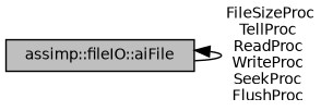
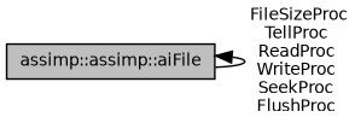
  digraph {
-   n1 [color=black fillcolor=grey75 fontcolor=black fontname=Helvetica fontsize=10 height=0.2 label="assimp::fileIO::aiFile" shape=record style=filled width=0.4]
+   n1 [color=black fillcolor=grey75 fontcolor=black fontname=Helvetica fontsize=10 height=0.2 label="assimp::assimp::aiFile" shape=record style=filled width=0.4]
    n1 -> n1 [color=black dir=back fontname=Helvetica fontsize=10 label=" FileSizeProc\nTellProc\nReadProc\nWriteProc\nSeekProc\nFlushProc" labelfontname=Helvetica labelfontsize=10 style=solid]
  }
